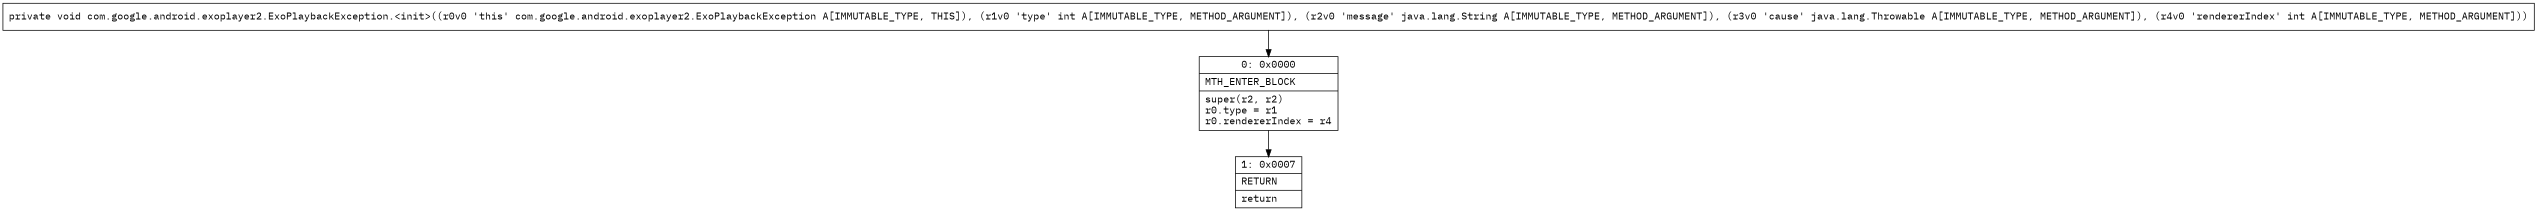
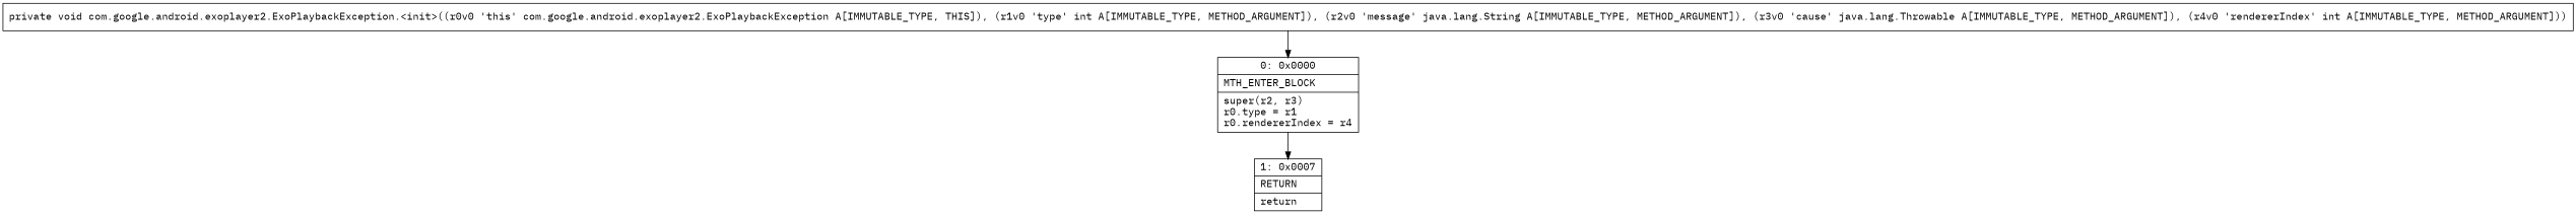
  digraph {
    fontname="IBM Plex Mono"
    node [shape=record fontname="IBM Plex Mono"]
    edge [fontname="IBM Plex Mono"]
-   n1 [label="{0\:\ 0x0000|MTH_ENTER_BLOCK\l|super(r2, r2)\lr0.type = r1\lr0.rendererIndex = r4\l}"]
+   n1 [label="{0\:\ 0x0000|MTH_ENTER_BLOCK\l|super(r2, r3)\lr0.type = r1\lr0.rendererIndex = r4\l}"]
    n2 [label="{1\:\ 0x0007|RETURN\l|return\l}"]
    n3 [label="{private void com.google.android.exoplayer2.ExoPlaybackException.\<init\>((r0v0 'this' com.google.android.exoplayer2.ExoPlaybackException A[IMMUTABLE_TYPE, THIS]), (r1v0 'type' int A[IMMUTABLE_TYPE, METHOD_ARGUMENT]), (r2v0 'message' java.lang.String A[IMMUTABLE_TYPE, METHOD_ARGUMENT]), (r3v0 'cause' java.lang.Throwable A[IMMUTABLE_TYPE, METHOD_ARGUMENT]), (r4v0 'rendererIndex' int A[IMMUTABLE_TYPE, METHOD_ARGUMENT])) }"]
    n1 -> n2
    n3 -> n1
  }
